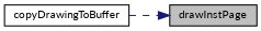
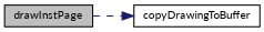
  digraph {
    rankdir=LR
    fontname=Lato
    node [color=black fontname=Lato fontsize=10 shape=record style=filled]
    n1 [fillcolor=grey75 fontcolor=black height=0.2 label=drawInstPage width=0.4]
    n2 [fillcolor=white height=0.2 label=copyDrawingToBuffer width=0.4]
-   n2 -> n1 [color=midnightblue fontname=Lato fontsize=10 labelfontname=Helvetica labelfontsize=10 style=dashed arrowhead=normal]
+   n1 -> n2 [color=midnightblue fontname=Lato fontsize=10 labelfontname=Helvetica labelfontsize=10 style=dashed arrowhead=normal]
  }
